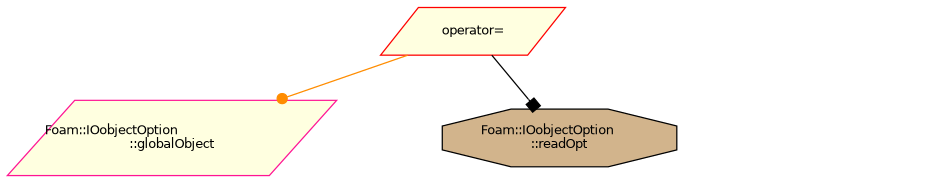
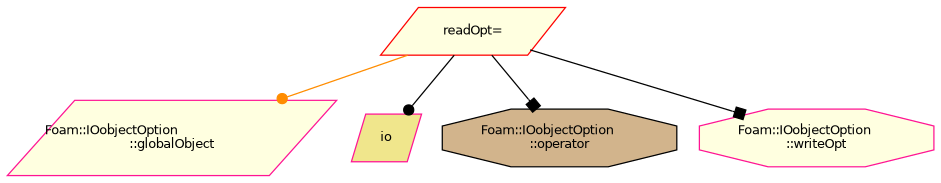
  digraph {
    rankdir=TB
    node [color=deeppink fillcolor=lightyellow fontname=Helvetica fontsize=10 shape=parallelogram style=filled]
    edge [arrowhead=dot color=black fontname=Helvetica fontsize=10 labelfontname=Helvetica labelfontsize=10 style=solid]
-   n1 [color=red fontcolor=black height=0.2 label="operator=" width=0.4]
+   n1 [color=red fontcolor=black height=0.2 label="readOpt=" width=0.4]
    n2 [height=0.2 label="Foam::IOobjectOption\l::globalObject" width=0.4]
-   n4 [color=black fillcolor=tan height=0.2 label="Foam::IOobjectOption\l::readOpt" shape=octagon width=0.4]
+   n3 [fillcolor=khaki height=0.2 label=io width=0.4]
+   n4 [color=black fillcolor=tan height=0.2 label="Foam::IOobjectOption\l::operator" shape=octagon width=0.4]
+   n5 [height=0.2 label="Foam::IOobjectOption\l::writeOpt" shape=octagon width=0.4]
    n1 -> n2 [color=darkorange]
+   n1 -> n3
    n1 -> n4 [arrowhead=box]
+   n1 -> n5 [arrowhead=box]
  }
